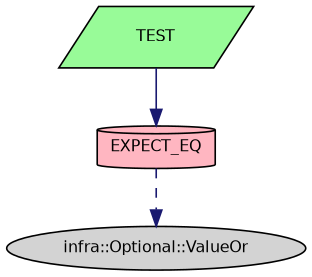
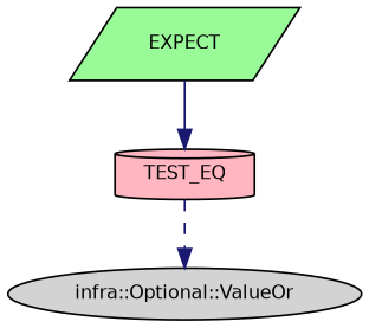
  digraph {
    rankdir=TB
    node [color=black fontname=Helvetica fontsize=10 style=filled]
    edge [color=midnightblue fontname=Helvetica fontsize=10 labelfontname=Helvetica labelfontsize=10]
-   n1 [fillcolor=palegreen fontcolor=black height=0.2 label=TEST shape=parallelogram width=0.4]
-   n2 [fillcolor=lightpink height=0.2 label=EXPECT_EQ shape=cylinder width=0.4]
+   n1 [fillcolor=palegreen fontcolor=black height=0.2 label=EXPECT shape=parallelogram width=0.4]
+   n2 [fillcolor=lightpink height=0.2 label=TEST_EQ shape=cylinder width=0.4]
    n3 [fillcolor=lightgrey height=0.2 label="infra::Optional::ValueOr" shape=ellipse width=0.4]
    n1 -> n2 [style=solid]
    n2 -> n3 [style=dashed]
  }
